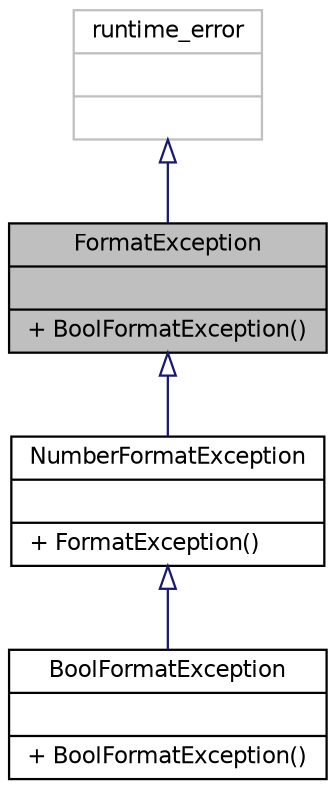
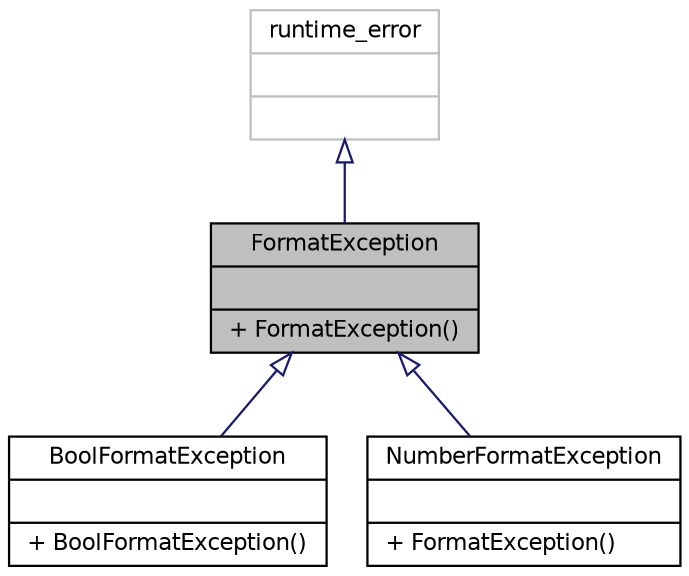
  digraph {
    node [color=black fillcolor=white fontname=Helvetica fontsize=10 shape=record style=filled]
    edge [arrowtail=onormal color=midnightblue dir=back fontname=Helvetica fontsize=10 labelfontname=Helvetica labelfontsize=10 style=solid]
-   n1 [fillcolor=grey75 fontcolor=black height=0.2 label="{FormatException\n||+ BoolFormatException()\l}" width=0.4]
+   n1 [fillcolor=grey75 fontcolor=black height=0.2 label="{FormatException\n||+ FormatException()\l}" width=0.4]
    n2 [height=0.2 label="{BoolFormatException\n||+ BoolFormatException()\l}" width=0.4]
    n3 [height=0.2 label="{NumberFormatException\n||+ FormatException()\l}" width=0.4]
    n4 [color=grey75 height=0.2 label="{runtime_error\n||}" width=0.4]
-   n3 -> n2
+   n1 -> n2
    n1 -> n3
    n4 -> n1
  }
